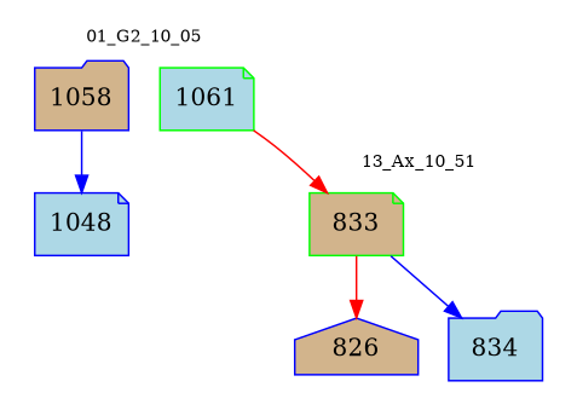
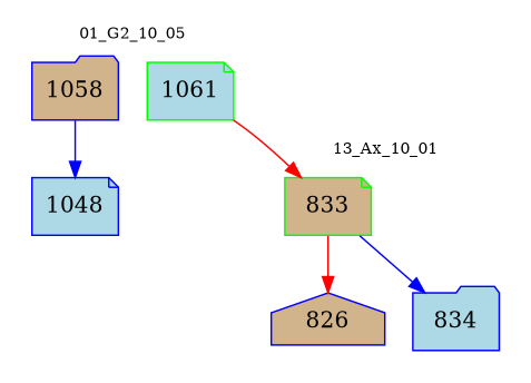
  digraph {
    node [color=blue fillcolor=tan shape=note style=filled]
    edge [color=red]
    n1 [color=green label=833]
    n2 [label=826 shape=house]
    n3 [fillcolor=lightblue label=834 shape=folder]
    n4 [color=green fillcolor=lightblue label=1061]
    n5 [label=1058 shape=folder]
    n6 [fillcolor=lightblue label=1048]
    subgraph cluster_1 {
      color=white
      fontsize=10
-     label="13_Ax_10_51"
+     label="13_Ax_10_01"
      n1
      n2
      n3
    }
    subgraph cluster_2 {
      color=white
      fontsize=10
      label="01_G2_10_05"
      n4
      n5
      n6
    }
    n1 -> n2
    n1 -> n3 [color=blue]
    n4 -> n1
    n5 -> n6 [color=blue]
  }
